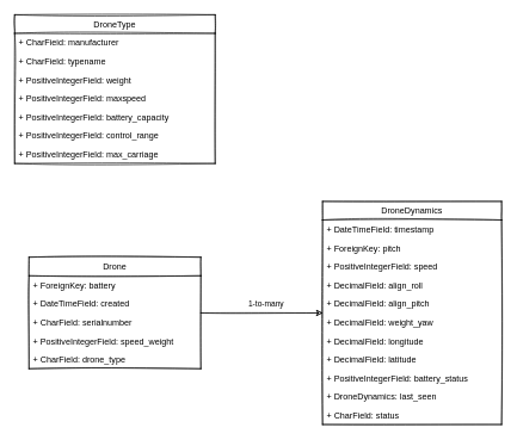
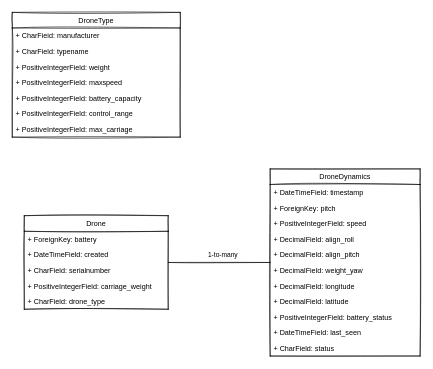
  <mxCell id="0" />
  <mxCell id="1" parent="0" />
  <mxCell id="2" value="DroneType" style="swimlane;fontStyle=0;childLayout=stackLayout;horizontal=1;startSize=26;fillColor=none;horizontalStack=0;resizeParent=1;resizeParentMax=0;resizeLast=0;collapsible=1;marginBottom=0;sketch=1;" vertex="1" parent="1"><mxGeometry x="20" y="20" width="280" height="208" as="geometry" /></mxCell>
  <mxCell id="3" value="+ CharFieid: manufacturer" style="text;strokeColor=none;fillColor=none;align=left;verticalAlign=top;spacingLeft=4;spacingRight=4;overflow=hidden;rotatable=0;points=[[0,0.5],[1,0.5]];portConstraint=eastwest;" vertex="1" parent="2"><mxGeometry y="26" width="280" height="26" as="geometry" /></mxCell>
  <mxCell id="4" value="+ CharField: typename" style="text;strokeColor=none;fillColor=none;align=left;verticalAlign=top;spacingLeft=4;spacingRight=4;overflow=hidden;rotatable=0;points=[[0,0.5],[1,0.5]];portConstraint=eastwest;" vertex="1" parent="2"><mxGeometry y="52" width="280" height="26" as="geometry" /></mxCell>
  <mxCell id="5" value="+ PositiveIntegerField: weight" style="text;strokeColor=none;fillColor=none;align=left;verticalAlign=top;spacingLeft=4;spacingRight=4;overflow=hidden;rotatable=0;points=[[0,0.5],[1,0.5]];portConstraint=eastwest;" vertex="1" parent="2"><mxGeometry y="78" width="280" height="26" as="geometry" /></mxCell>
  <mxCell id="6" value="+ PositiveIntegerField: maxspeed" style="text;strokeColor=none;fillColor=none;align=left;verticalAlign=top;spacingLeft=4;spacingRight=4;overflow=hidden;rotatable=0;points=[[0,0.5],[1,0.5]];portConstraint=eastwest;" vertex="1" parent="2"><mxGeometry y="104" width="280" height="26" as="geometry" /></mxCell>
  <mxCell id="7" value="+ PositiveIntegerField: battery_capacity" style="text;strokeColor=none;fillColor=none;align=left;verticalAlign=top;spacingLeft=4;spacingRight=4;overflow=hidden;rotatable=0;points=[[0,0.5],[1,0.5]];portConstraint=eastwest;" vertex="1" parent="2"><mxGeometry y="130" width="280" height="26" as="geometry" /></mxCell>
  <mxCell id="8" value="+ PositiveIntegerField: control_range" style="text;strokeColor=none;fillColor=none;align=left;verticalAlign=top;spacingLeft=4;spacingRight=4;overflow=hidden;rotatable=0;points=[[0,0.5],[1,0.5]];portConstraint=eastwest;" vertex="1" parent="2"><mxGeometry y="156" width="280" height="26" as="geometry" /></mxCell>
  <mxCell id="9" value="+ PositiveIntegerField: max_carriage" style="text;strokeColor=none;fillColor=none;align=left;verticalAlign=top;spacingLeft=4;spacingRight=4;overflow=hidden;rotatable=0;points=[[0,0.5],[1,0.5]];portConstraint=eastwest;" vertex="1" parent="2"><mxGeometry y="182" width="280" height="26" as="geometry" /></mxCell>
- <mxCell id="10" style="edgeStyle=orthogonalEdgeStyle;rounded=0;orthogonalLoop=1;jettySize=auto;html=1;endArrow=classic;endFill=0;sketch=1;" edge="1" parent="1" source="12" target="18"><mxGeometry relative="1" as="geometry" /></mxCell>
+ <mxCell id="10" style="edgeStyle=orthogonalEdgeStyle;rounded=0;orthogonalLoop=1;jettySize=auto;html=1;endArrow=none;endFill=0;sketch=1;" edge="1" parent="1" source="12" target="18"><mxGeometry relative="1" as="geometry" /></mxCell>
  <mxCell id="11" value="1-to-many" style="edgeLabel;html=1;align=center;verticalAlign=middle;resizable=0;points=[];" vertex="1" connectable="0" parent="10"><mxGeometry x="0.029" y="-2" relative="1" as="geometry"><mxPoint x="3" y="-15" as="offset" /></mxGeometry></mxCell>
  <mxCell id="12" value="Drone" style="swimlane;fontStyle=0;childLayout=stackLayout;horizontal=1;startSize=26;fillColor=none;horizontalStack=0;resizeParent=1;resizeParentMax=0;resizeLast=0;collapsible=1;marginBottom=0;sketch=1;" vertex="1" parent="1"><mxGeometry x="40" y="359" width="240" height="156" as="geometry" /></mxCell>
  <mxCell id="13" value="+ ForeignKey: battery" style="text;strokeColor=none;fillColor=none;align=left;verticalAlign=top;spacingLeft=4;spacingRight=4;overflow=hidden;rotatable=0;points=[[0,0.5],[1,0.5]];portConstraint=eastwest;" vertex="1" parent="12"><mxGeometry y="26" width="240" height="26" as="geometry" /></mxCell>
  <mxCell id="14" value="+ DateTimeField: created" style="text;strokeColor=none;fillColor=none;align=left;verticalAlign=top;spacingLeft=4;spacingRight=4;overflow=hidden;rotatable=0;points=[[0,0.5],[1,0.5]];portConstraint=eastwest;" vertex="1" parent="12"><mxGeometry y="52" width="240" height="26" as="geometry" /></mxCell>
  <mxCell id="15" value="+ CharField: serialnumber" style="text;strokeColor=none;fillColor=none;align=left;verticalAlign=top;spacingLeft=4;spacingRight=4;overflow=hidden;rotatable=0;points=[[0,0.5],[1,0.5]];portConstraint=eastwest;" vertex="1" parent="12"><mxGeometry y="78" width="240" height="26" as="geometry" /></mxCell>
- <mxCell id="16" value="+ PositiveIntegerField: speed_weight" style="text;strokeColor=none;fillColor=none;align=left;verticalAlign=top;spacingLeft=4;spacingRight=4;overflow=hidden;rotatable=0;points=[[0,0.5],[1,0.5]];portConstraint=eastwest;" vertex="1" parent="12"><mxGeometry y="104" width="240" height="26" as="geometry" /></mxCell>
+ <mxCell id="16" value="+ PositiveIntegerField: carriage_weight" style="text;strokeColor=none;fillColor=none;align=left;verticalAlign=top;spacingLeft=4;spacingRight=4;overflow=hidden;rotatable=0;points=[[0,0.5],[1,0.5]];portConstraint=eastwest;" vertex="1" parent="12"><mxGeometry y="104" width="240" height="26" as="geometry" /></mxCell>
  <mxCell id="17" value="+ CharField: drone_type" style="text;strokeColor=none;fillColor=none;align=left;verticalAlign=top;spacingLeft=4;spacingRight=4;overflow=hidden;rotatable=0;points=[[0,0.5],[1,0.5]];portConstraint=eastwest;" vertex="1" parent="12"><mxGeometry y="130" width="240" height="26" as="geometry" /></mxCell>
  <mxCell id="18" value="DroneDynamics" style="swimlane;fontStyle=0;childLayout=stackLayout;horizontal=1;startSize=26;fillColor=none;horizontalStack=0;resizeParent=1;resizeParentMax=0;resizeLast=0;collapsible=1;marginBottom=0;sketch=1;" vertex="1" parent="1"><mxGeometry x="450" y="281" width="250" height="312" as="geometry" /></mxCell>
  <mxCell id="19" value="+ DateTimeField: timestamp" style="text;strokeColor=none;fillColor=none;align=left;verticalAlign=top;spacingLeft=4;spacingRight=4;overflow=hidden;rotatable=0;points=[[0,0.5],[1,0.5]];portConstraint=eastwest;" vertex="1" parent="18"><mxGeometry y="26" width="250" height="26" as="geometry" /></mxCell>
  <mxCell id="20" value="+ ForeignKey: pitch" style="text;strokeColor=none;fillColor=none;align=left;verticalAlign=top;spacingLeft=4;spacingRight=4;overflow=hidden;rotatable=0;points=[[0,0.5],[1,0.5]];portConstraint=eastwest;" vertex="1" parent="18"><mxGeometry y="52" width="250" height="26" as="geometry" /></mxCell>
  <mxCell id="21" value="+ PositiveIntegerField: speed" style="text;strokeColor=none;fillColor=none;align=left;verticalAlign=top;spacingLeft=4;spacingRight=4;overflow=hidden;rotatable=0;points=[[0,0.5],[1,0.5]];portConstraint=eastwest;" vertex="1" parent="18"><mxGeometry y="78" width="250" height="26" as="geometry" /></mxCell>
  <mxCell id="22" value="+ DecimalField: align_roll" style="text;strokeColor=none;fillColor=none;align=left;verticalAlign=top;spacingLeft=4;spacingRight=4;overflow=hidden;rotatable=0;points=[[0,0.5],[1,0.5]];portConstraint=eastwest;" vertex="1" parent="18"><mxGeometry y="104" width="250" height="26" as="geometry" /></mxCell>
  <mxCell id="23" value="+ DecimalField: align_pitch" style="text;strokeColor=none;fillColor=none;align=left;verticalAlign=top;spacingLeft=4;spacingRight=4;overflow=hidden;rotatable=0;points=[[0,0.5],[1,0.5]];portConstraint=eastwest;" vertex="1" parent="18"><mxGeometry y="130" width="250" height="26" as="geometry" /></mxCell>
  <mxCell id="24" value="+ DecimalField: weight_yaw" style="text;strokeColor=none;fillColor=none;align=left;verticalAlign=top;spacingLeft=4;spacingRight=4;overflow=hidden;rotatable=0;points=[[0,0.5],[1,0.5]];portConstraint=eastwest;" vertex="1" parent="18"><mxGeometry y="156" width="250" height="26" as="geometry" /></mxCell>
  <mxCell id="25" value="+ DecimalField: longitude" style="text;strokeColor=none;fillColor=none;align=left;verticalAlign=top;spacingLeft=4;spacingRight=4;overflow=hidden;rotatable=0;points=[[0,0.5],[1,0.5]];portConstraint=eastwest;" vertex="1" parent="18"><mxGeometry y="182" width="250" height="26" as="geometry" /></mxCell>
  <mxCell id="26" value="+ DecimalField: latitude" style="text;strokeColor=none;fillColor=none;align=left;verticalAlign=top;spacingLeft=4;spacingRight=4;overflow=hidden;rotatable=0;points=[[0,0.5],[1,0.5]];portConstraint=eastwest;" vertex="1" parent="18"><mxGeometry y="208" width="250" height="26" as="geometry" /></mxCell>
  <mxCell id="27" value="+ PositiveIntegerField: battery_status" style="text;strokeColor=none;fillColor=none;align=left;verticalAlign=top;spacingLeft=4;spacingRight=4;overflow=hidden;rotatable=0;points=[[0,0.5],[1,0.5]];portConstraint=eastwest;" vertex="1" parent="18"><mxGeometry y="234" width="250" height="26" as="geometry" /></mxCell>
- <mxCell id="28" value="+ DroneDynamics: last_seen" style="text;strokeColor=none;fillColor=none;align=left;verticalAlign=top;spacingLeft=4;spacingRight=4;overflow=hidden;rotatable=0;points=[[0,0.5],[1,0.5]];portConstraint=eastwest;" vertex="1" parent="18"><mxGeometry y="260" width="250" height="26" as="geometry" /></mxCell>
+ <mxCell id="28" value="+ DateTimeField: last_seen" style="text;strokeColor=none;fillColor=none;align=left;verticalAlign=top;spacingLeft=4;spacingRight=4;overflow=hidden;rotatable=0;points=[[0,0.5],[1,0.5]];portConstraint=eastwest;" vertex="1" parent="18"><mxGeometry y="260" width="250" height="26" as="geometry" /></mxCell>
  <mxCell id="29" value="+ CharField: status" style="text;strokeColor=none;fillColor=none;align=left;verticalAlign=top;spacingLeft=4;spacingRight=4;overflow=hidden;rotatable=0;points=[[0,0.5],[1,0.5]];portConstraint=eastwest;" vertex="1" parent="18"><mxGeometry y="286" width="250" height="26" as="geometry" /></mxCell>
